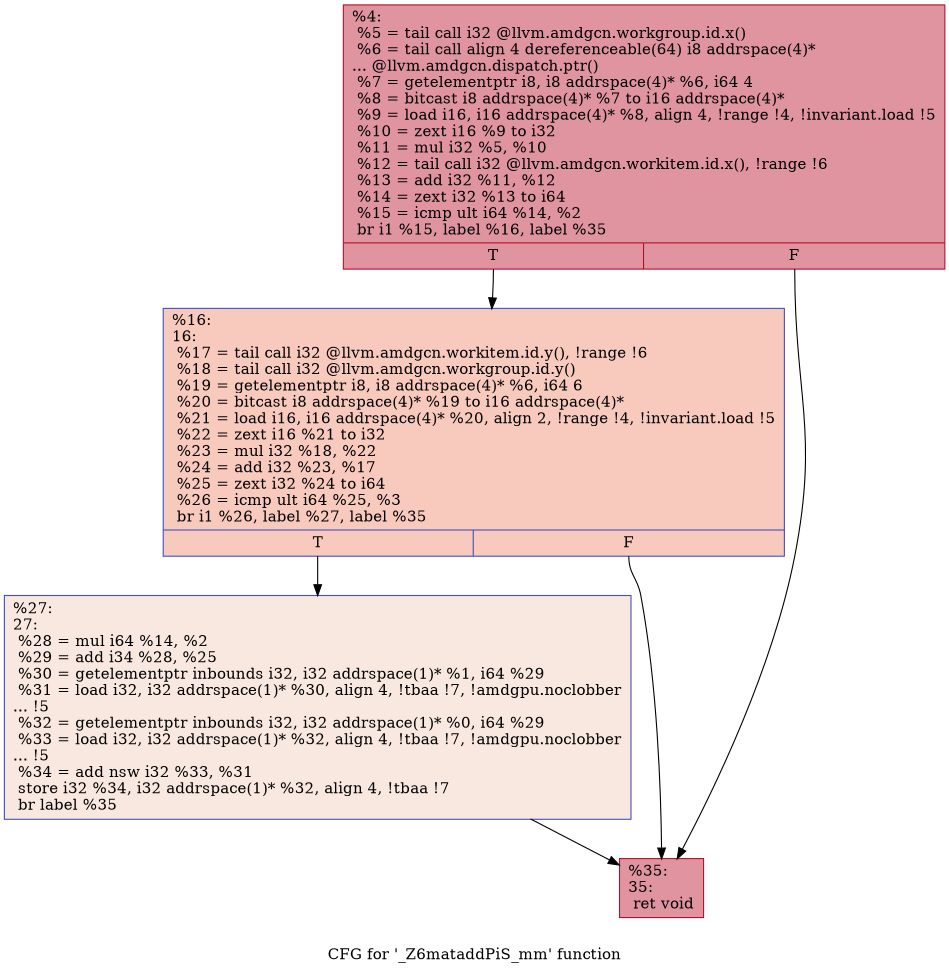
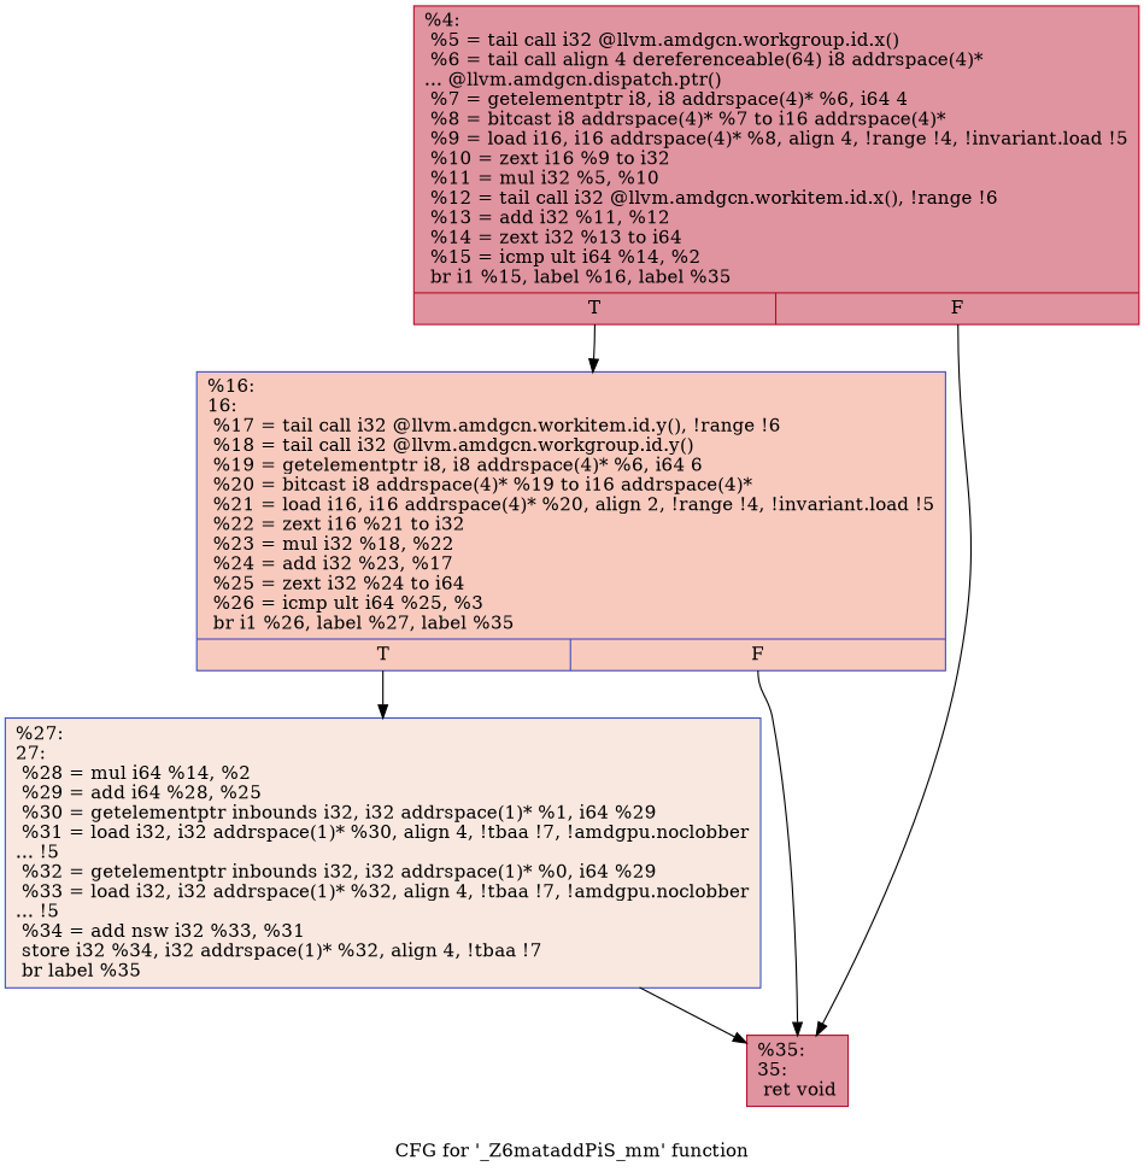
  digraph {
    label="CFG for '_Z6mataddPiS_mm' function"
    node [color="#b70d28ff" fillcolor="#b70d2870" shape=record style=filled]
    edge [tailport=s0]
    n1 [label="{%4:\l  %5 = tail call i32 @llvm.amdgcn.workgroup.id.x()\l  %6 = tail call align 4 dereferenceable(64) i8 addrspace(4)*\l... @llvm.amdgcn.dispatch.ptr()\l  %7 = getelementptr i8, i8 addrspace(4)* %6, i64 4\l  %8 = bitcast i8 addrspace(4)* %7 to i16 addrspace(4)*\l  %9 = load i16, i16 addrspace(4)* %8, align 4, !range !4, !invariant.load !5\l  %10 = zext i16 %9 to i32\l  %11 = mul i32 %5, %10\l  %12 = tail call i32 @llvm.amdgcn.workitem.id.x(), !range !6\l  %13 = add i32 %11, %12\l  %14 = zext i32 %13 to i64\l  %15 = icmp ult i64 %14, %2\l  br i1 %15, label %16, label %35\l|{<s0>T|<s1>F}}"]
    n2 [color="#3d50c3ff" fillcolor="#ef886b70" label="{%16:\l16:                                               \l  %17 = tail call i32 @llvm.amdgcn.workitem.id.y(), !range !6\l  %18 = tail call i32 @llvm.amdgcn.workgroup.id.y()\l  %19 = getelementptr i8, i8 addrspace(4)* %6, i64 6\l  %20 = bitcast i8 addrspace(4)* %19 to i16 addrspace(4)*\l  %21 = load i16, i16 addrspace(4)* %20, align 2, !range !4, !invariant.load !5\l  %22 = zext i16 %21 to i32\l  %23 = mul i32 %18, %22\l  %24 = add i32 %23, %17\l  %25 = zext i32 %24 to i64\l  %26 = icmp ult i64 %25, %3\l  br i1 %26, label %27, label %35\l|{<s0>T|<s1>F}}"]
    n3 [label="{%35:\l35:                                               \l  ret void\l}"]
-   n4 [color="#3d50c3ff" fillcolor="#f1ccb870" label="{%27:\l27:                                               \l  %28 = mul i64 %14, %2\l  %29 = add i34 %28, %25\l  %30 = getelementptr inbounds i32, i32 addrspace(1)* %1, i64 %29\l  %31 = load i32, i32 addrspace(1)* %30, align 4, !tbaa !7, !amdgpu.noclobber\l... !5\l  %32 = getelementptr inbounds i32, i32 addrspace(1)* %0, i64 %29\l  %33 = load i32, i32 addrspace(1)* %32, align 4, !tbaa !7, !amdgpu.noclobber\l... !5\l  %34 = add nsw i32 %33, %31\l  store i32 %34, i32 addrspace(1)* %32, align 4, !tbaa !7\l  br label %35\l}"]
+   n4 [color="#3d50c3ff" fillcolor="#f1ccb870" label="{%27:\l27:                                               \l  %28 = mul i64 %14, %2\l  %29 = add i64 %28, %25\l  %30 = getelementptr inbounds i32, i32 addrspace(1)* %1, i64 %29\l  %31 = load i32, i32 addrspace(1)* %30, align 4, !tbaa !7, !amdgpu.noclobber\l... !5\l  %32 = getelementptr inbounds i32, i32 addrspace(1)* %0, i64 %29\l  %33 = load i32, i32 addrspace(1)* %32, align 4, !tbaa !7, !amdgpu.noclobber\l... !5\l  %34 = add nsw i32 %33, %31\l  store i32 %34, i32 addrspace(1)* %32, align 4, !tbaa !7\l  br label %35\l}"]
    n1 -> n2
    n1 -> n3 [tailport=s1]
    n2 -> n3 [tailport=s1]
    n2 -> n4
    n4 -> n3 [tailport=""]
  }
